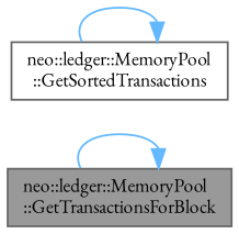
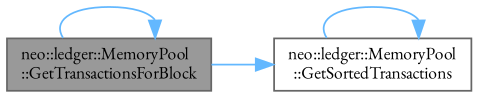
  digraph {
    rankdir=LR
    fontname="EB Garamond"
    node [fontname="EB Garamond" fontsize=10 shape=box style=filled]
    edge [color=steelblue1 fontname="EB Garamond" fontsize=10 labelfontname=Helvetica labelfontsize=10 style=solid]
    n1 [color=gray40 fillcolor=grey60 fontcolor=black height=0.2 label="neo::ledger::MemoryPool\l::GetTransactionsForBlock" width=0.4]
    n2 [color=grey40 fillcolor=white height=0.2 label="neo::ledger::MemoryPool\l::GetSortedTransactions" width=0.4]
    n1 -> n1
+   n1 -> n2
    n2 -> n2
  }
